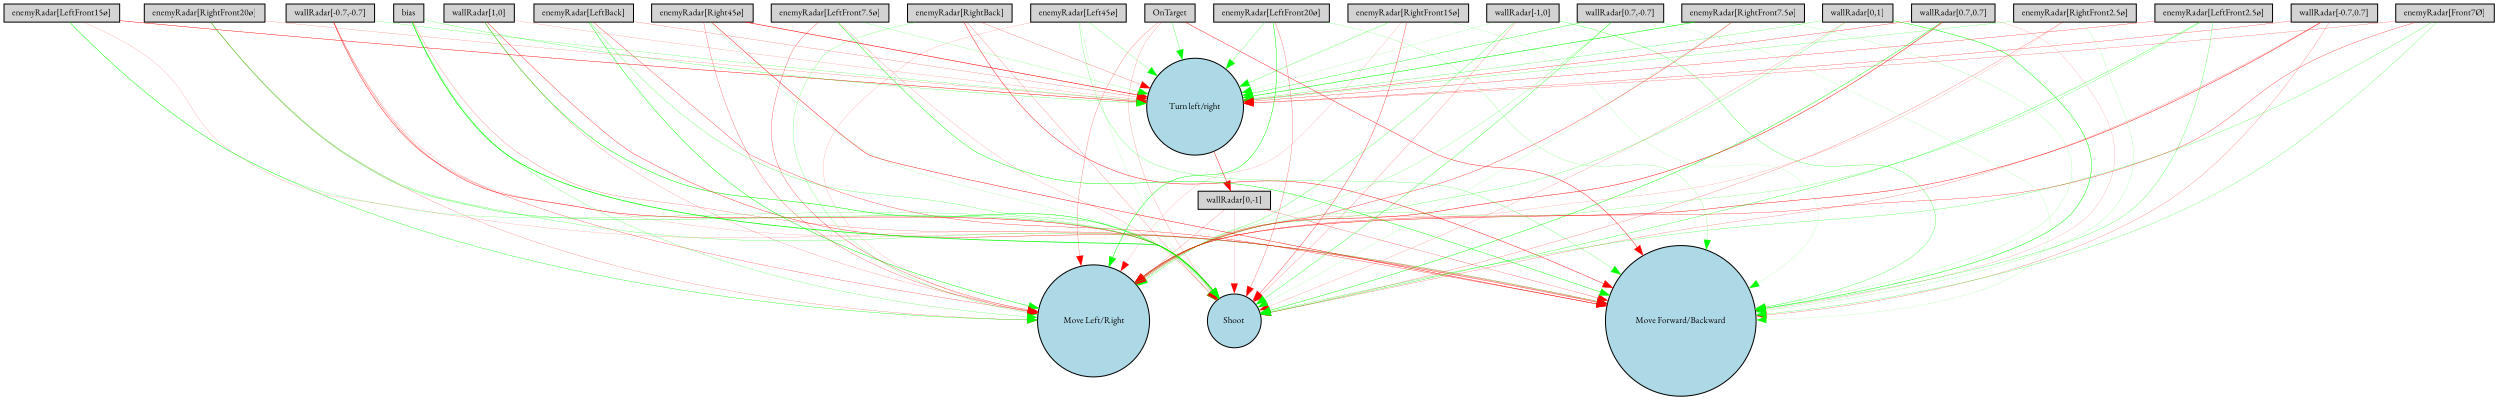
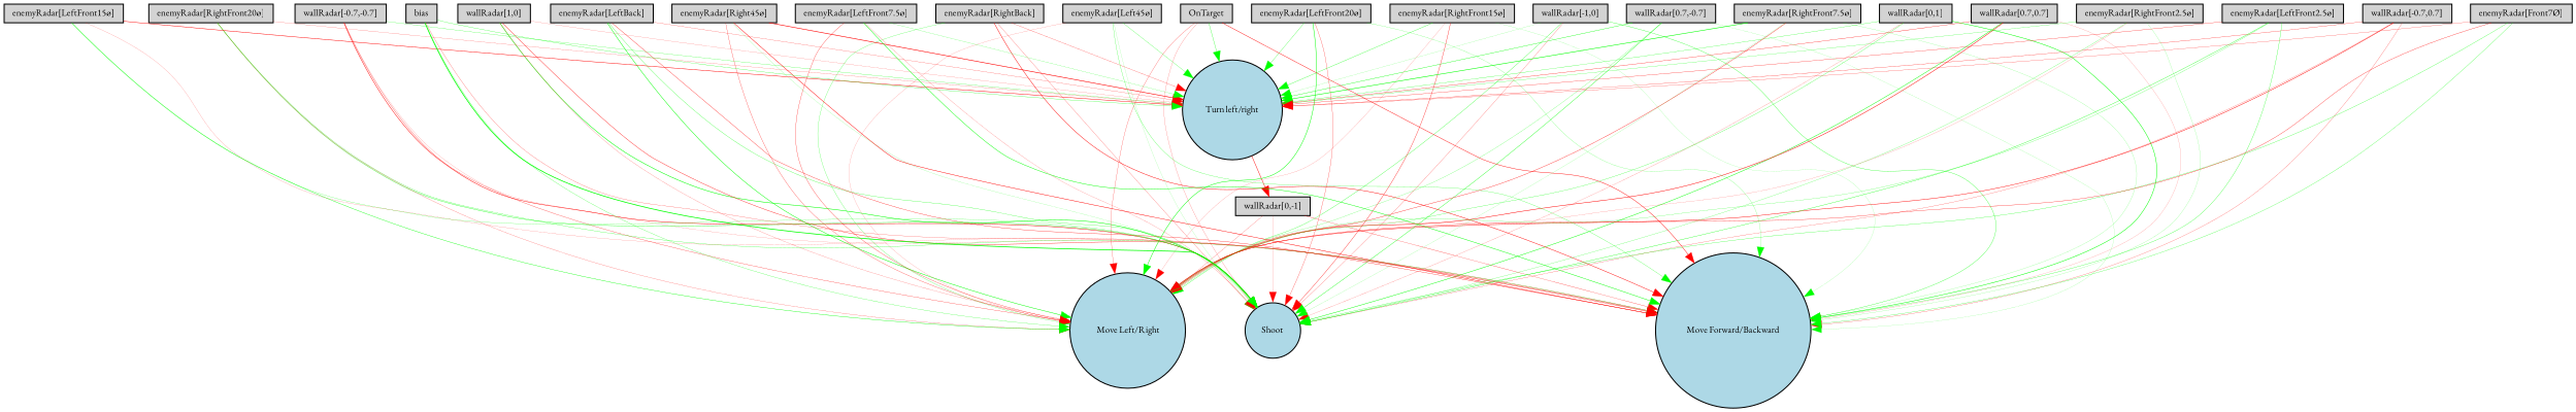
  digraph {
    fontname="EB Garamond"
    node [fillcolor=lightgray fontname="EB Garamond" fontsize=9 shape=box style=filled]
    edge [color=red fontname="EB Garamond" style=solid]
    "wallRadar[1,0]" [height=0.2 width=0.2]
    Shoot [fillcolor=lightblue height=0.2 shape=circle width=0.2]
    "Move Forward/Backward" [fillcolor=lightblue height=0.2 shape=circle width=0.2]
    " Move Left/Right" [fillcolor=lightblue height=0.2 shape=circle width=0.2]
    "Turn left/right" [fillcolor=lightblue height=0.2 shape=circle width=0.2]
    "wallRadar[0,-1]" [height=0.2 width=0.2]
    "wallRadar[0,1]" [height=0.2 width=0.2]
    "wallRadar[-1,0]" [height=0.2 width=0.2]
    "wallRadar[0.7,0.7]" [height=0.2 width=0.2]
    "wallRadar[-0.7,0.7]" [height=0.2 width=0.2]
    "wallRadar[-0.7,-0.7]" [height=0.2 width=0.2]
    "wallRadar[0.7,-0.7]" [height=0.2 width=0.2]
    "enemyRadar[RightBack]" [height=0.2 width=0.2]
    "enemyRadar[LeftBack]" [height=0.2 width=0.2]
    "enemyRadar[Right45ø]" [height=0.2 width=0.2]
    "enemyRadar[Left45ø]" [height=0.2 width=0.2]
    "enemyRadar[RightFront20ø]" [height=0.2 width=0.2]
    "enemyRadar[LeftFront20ø]" [height=0.2 width=0.2]
    "enemyRadar[RightFront15ø]" [height=0.2 width=0.2]
    "enemyRadar[LeftFront15ø]" [height=0.2 width=0.2]
    "enemyRadar[RightFront7.5ø]" [height=0.2 width=0.2]
    "enemyRadar[LeftFront7.5ø]" [height=0.2 width=0.2]
    "enemyRadar[RightFront2.5ø]" [height=0.2 width=0.2]
    "enemyRadar[LeftFront2.5ø]" [height=0.2 width=0.2]
    "enemyRadar[Front7Ø]" [height=0.2 width=0.2]
    OnTarget [height=0.2 width=0.2]
    bias [height=0.2 width=0.2]
    "wallRadar[1,0]" -> Shoot [color=green penwidth=0.49967763848980995]
    "wallRadar[1,0]" -> "Move Forward/Backward" [penwidth=0.3452203340066857]
    "wallRadar[1,0]" -> " Move Left/Right" [penwidth=0.15003634110575367]
    "wallRadar[1,0]" -> "Turn left/right" [penwidth=0.12837017326088954]
    "Turn left/right" -> "wallRadar[0,-1]" [penwidth=0.4255175817812875]
    "wallRadar[0,-1]" -> Shoot [penwidth=0.11417844736498109]
    "wallRadar[0,-1]" -> "Move Forward/Backward" [penwidth=0.2282310321702097]
    "wallRadar[0,-1]" -> " Move Left/Right" [penwidth=0.1661012424120642]
    "wallRadar[0,1]" -> Shoot [penwidth=0.1400679400107489]
    "wallRadar[0,1]" -> "Move Forward/Backward" [color=green penwidth=0.4686643315439699]
    "wallRadar[0,1]" -> " Move Left/Right" [color=green penwidth=0.23563939374454546]
    "wallRadar[0,1]" -> "Turn left/right" [color=green penwidth=0.2341695088103927]
    "wallRadar[-1,0]" -> Shoot [penwidth=0.17740893687661985]
    "wallRadar[-1,0]" -> "Move Forward/Backward" [color=green penwidth=0.27845454897320376]
    "wallRadar[-1,0]" -> " Move Left/Right" [color=green penwidth=0.2630783117222807]
    "wallRadar[-1,0]" -> "Turn left/right" [color=green penwidth=0.11148364069705022]
    "wallRadar[0.7,0.7]" -> Shoot [color=green penwidth=0.4287982472624934]
    "wallRadar[0.7,0.7]" -> "Move Forward/Backward" [penwidth=0.11471472444982435]
    "wallRadar[0.7,0.7]" -> " Move Left/Right" [penwidth=0.4606077790485975]
    "wallRadar[0.7,0.7]" -> "Turn left/right" [penwidth=0.2829845134903297]
    "wallRadar[-0.7,0.7]" -> Shoot [penwidth=0.18118179475836726]
    "wallRadar[-0.7,0.7]" -> "Move Forward/Backward" [penwidth=0.18548675285318356]
    "wallRadar[-0.7,0.7]" -> " Move Left/Right" [penwidth=0.425026982389175]
    "wallRadar[-0.7,0.7]" -> "Turn left/right" [penwidth=0.23865052565600595]
    "wallRadar[-0.7,-0.7]" -> Shoot [penwidth=0.4408556149901839]
    "wallRadar[-0.7,-0.7]" -> "Move Forward/Backward" [penwidth=0.11385246816384387]
    "wallRadar[-0.7,-0.7]" -> " Move Left/Right" [penwidth=0.24539481123870835]
    "wallRadar[-0.7,-0.7]" -> "Turn left/right" [color=green penwidth=0.20809913202868027]
    "wallRadar[0.7,-0.7]" -> Shoot [color=green penwidth=0.3364163827269067]
    "wallRadar[0.7,-0.7]" -> "Move Forward/Backward" [color=green penwidth=0.10450935788505931]
    "wallRadar[0.7,-0.7]" -> " Move Left/Right" [color=green penwidth=0.17684792665941357]
    "wallRadar[0.7,-0.7]" -> "Turn left/right" [color=green penwidth=0.3396003970032829]
    "enemyRadar[RightBack]" -> Shoot [penwidth=0.1747520120693366]
    "enemyRadar[RightBack]" -> "Move Forward/Backward" [penwidth=0.42656366581326477]
    "enemyRadar[RightBack]" -> " Move Left/Right" [color=green penwidth=0.20692663833777475]
    "enemyRadar[RightBack]" -> "Turn left/right" [penwidth=0.19923540554294794]
    "enemyRadar[LeftBack]" -> Shoot [color=green penwidth=0.2470860741520064]
    "enemyRadar[LeftBack]" -> "Move Forward/Backward" [penwidth=0.29538854980164986]
    "enemyRadar[LeftBack]" -> " Move Left/Right" [color=green penwidth=0.4525163052066816]
    "enemyRadar[LeftBack]" -> "Turn left/right" [penwidth=0.18395401447143556]
    "enemyRadar[Right45ø]" -> Shoot [color=green penwidth=0.11297333389932511]
    "enemyRadar[Right45ø]" -> "Move Forward/Backward" [penwidth=0.43370794205821317]
    "enemyRadar[Right45ø]" -> " Move Left/Right" [penwidth=0.2370064611040935]
    "enemyRadar[Right45ø]" -> "Turn left/right" [penwidth=0.5616818998711894]
    "enemyRadar[Left45ø]" -> Shoot [color=green penwidth=0.10013439632603216]
    "enemyRadar[Left45ø]" -> "Move Forward/Backward" [color=green penwidth=0.22079764096964266]
    "enemyRadar[Left45ø]" -> " Move Left/Right" [penwidth=0.11256401825708984]
    "enemyRadar[Left45ø]" -> "Turn left/right" [color=green penwidth=0.21367902810110667]
    "enemyRadar[RightFront20ø]" -> Shoot [color=green penwidth=0.3185911828635719]
    "enemyRadar[RightFront20ø]" -> "Move Forward/Backward" [color=green penwidth=0.2371882545010343]
    "enemyRadar[RightFront20ø]" -> " Move Left/Right" [penwidth=0.16847378374766037]
    "enemyRadar[RightFront20ø]" -> "Turn left/right" [penwidth=0.14503380589544038]
    "enemyRadar[LeftFront20ø]" -> Shoot [penwidth=0.2287647408697407]
    "enemyRadar[LeftFront20ø]" -> "Move Forward/Backward" [color=green penwidth=0.15868009951862538]
    "enemyRadar[LeftFront20ø]" -> " Move Left/Right" [color=green penwidth=0.4528314370305133]
    "enemyRadar[LeftFront20ø]" -> "Turn left/right" [color=green penwidth=0.23700593575216752]
    "enemyRadar[RightFront15ø]" -> Shoot [penwidth=0.3150698570695963]
    "enemyRadar[RightFront15ø]" -> "Move Forward/Backward" [color=green penwidth=0.10159214735728553]
    "enemyRadar[RightFront15ø]" -> " Move Left/Right" [penwidth=0.11312041563803811]
    "enemyRadar[RightFront15ø]" -> "Turn left/right" [color=green penwidth=0.2830144256278979]
    "enemyRadar[LeftFront15ø]" -> Shoot [color=green penwidth=0.18746234215561294]
    "enemyRadar[LeftFront15ø]" -> "Move Forward/Backward" [penwidth=0.11764328897470835]
    "enemyRadar[LeftFront15ø]" -> " Move Left/Right" [color=green penwidth=0.3501884541851644]
    "enemyRadar[LeftFront15ø]" -> "Turn left/right" [penwidth=0.43850172028316925]
    "enemyRadar[RightFront7.5ø]" -> Shoot [color=green penwidth=0.11065906638296076]
    "enemyRadar[RightFront7.5ø]" -> "Move Forward/Backward" [color=green penwidth=0.12980730543916322]
    "enemyRadar[RightFront7.5ø]" -> " Move Left/Right" [penwidth=0.31659931419495413]
    "enemyRadar[RightFront7.5ø]" -> "Turn left/right" [color=green penwidth=0.5358459926306067]
    "enemyRadar[LeftFront7.5ø]" -> Shoot [penwidth=0.1396747000161427]
    "enemyRadar[LeftFront7.5ø]" -> "Move Forward/Backward" [color=green penwidth=0.4283979896769775]
    "enemyRadar[LeftFront7.5ø]" -> " Move Left/Right" [penwidth=0.25737431697658186]
    "enemyRadar[LeftFront7.5ø]" -> "Turn left/right" [color=green penwidth=0.15809259811976584]
-   "enemyRadar[RightFront2.5ø]" -> Shoot [penwidth=0.19181999788483023]
+   "enemyRadar[RightFront2.5ø]" -> Shoot [color=green penwidth=0.19181999788483023]
    "enemyRadar[RightFront2.5ø]" -> "Move Forward/Backward" [color=green penwidth=0.12426185765075794]
    "enemyRadar[RightFront2.5ø]" -> " Move Left/Right" [penwidth=0.11706834222126869]
    "enemyRadar[RightFront2.5ø]" -> "Turn left/right" [color=green penwidth=0.21358100908355585]
    "enemyRadar[LeftFront2.5ø]" -> Shoot [color=green penwidth=0.3073410963219918]
    "enemyRadar[LeftFront2.5ø]" -> "Move Forward/Backward" [color=green penwidth=0.260908334097347]
    "enemyRadar[LeftFront2.5ø]" -> " Move Left/Right" [color=green penwidth=0.1902598749636435]
    "enemyRadar[LeftFront2.5ø]" -> "Turn left/right" [penwidth=0.2554329964595178]
    "enemyRadar[Front7Ø]" -> Shoot [color=green penwidth=0.24616961107241483]
    "enemyRadar[Front7Ø]" -> "Move Forward/Backward" [color=green penwidth=0.2297322372985546]
    "enemyRadar[Front7Ø]" -> " Move Left/Right" [penwidth=0.28957803053248643]
    "enemyRadar[Front7Ø]" -> "Turn left/right" [penwidth=0.2051554130049113]
    OnTarget -> Shoot [penwidth=0.14943829248724066]
    OnTarget -> "Move Forward/Backward" [penwidth=0.3967940152741801]
    OnTarget -> " Move Left/Right" [penwidth=0.20291385538633805]
    OnTarget -> "Turn left/right" [color=green penwidth=0.2742988411867088]
    bias -> Shoot [color=green penwidth=0.7212516551429905]
    bias -> "Move Forward/Backward" [penwidth=0.19038435403228599]
    bias -> " Move Left/Right" [color=green penwidth=0.21562469497211392]
    bias -> "Turn left/right" [color=green penwidth=0.24305482803005204]
  }
